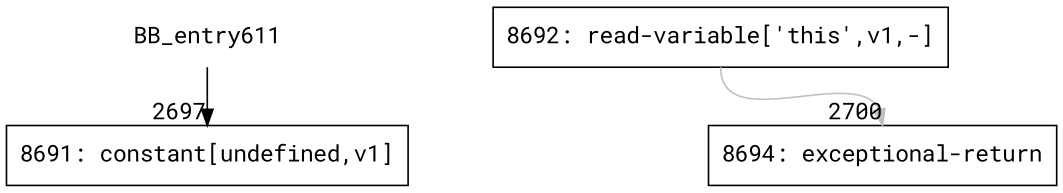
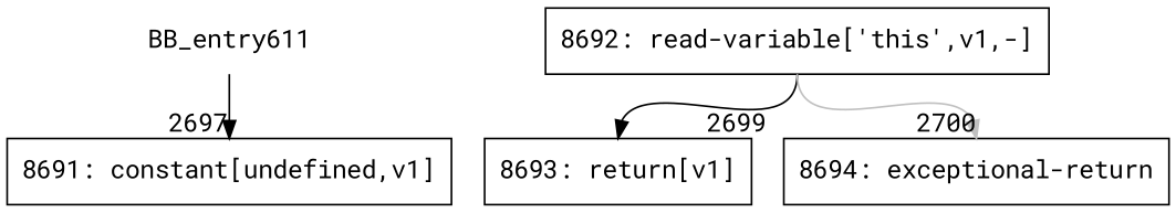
  digraph {
    fontname="Roboto Mono"
    rankdir=TD
    node [fontname="Roboto Mono" shape=record]
    edge [fontname="Roboto Mono" headport=n tailport=s]
    n1 [label=BB_entry611 shape=none]
    n2 [label="{8691: constant[undefined,v1]}"]
    n3 [label="{8692: read-variable['this',v1,-]}"]
+   n4 [label="{8693: return[v1]}"]
    n5 [label="{8694: exceptional-return}"]
    n1 -> n2 [headlabel="    2697"]
+   n3 -> n4 [headlabel="      2699"]
    n3 -> n5 [color=gray headlabel="      2700"]
  }
